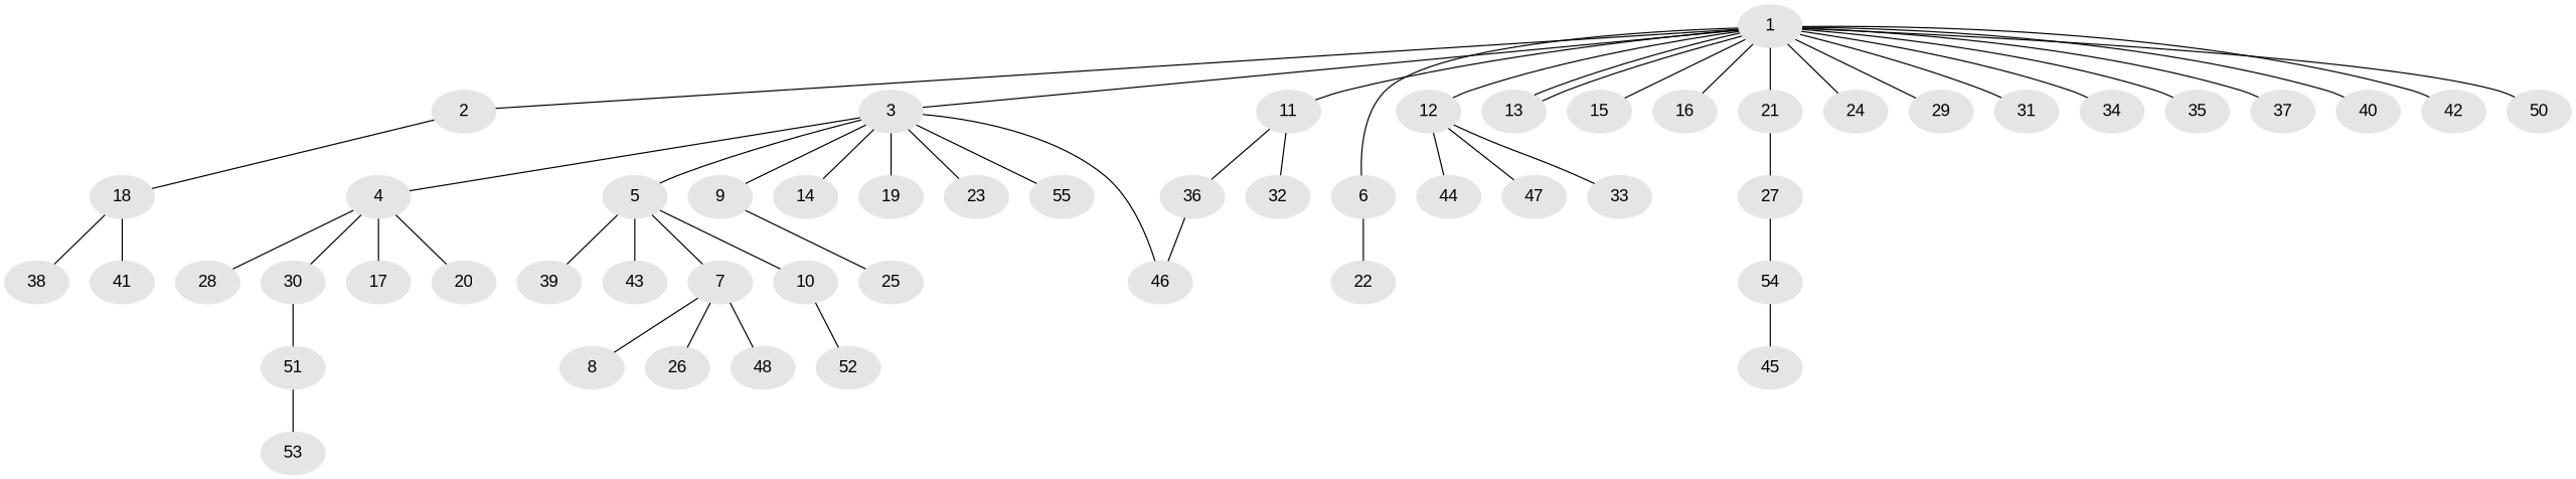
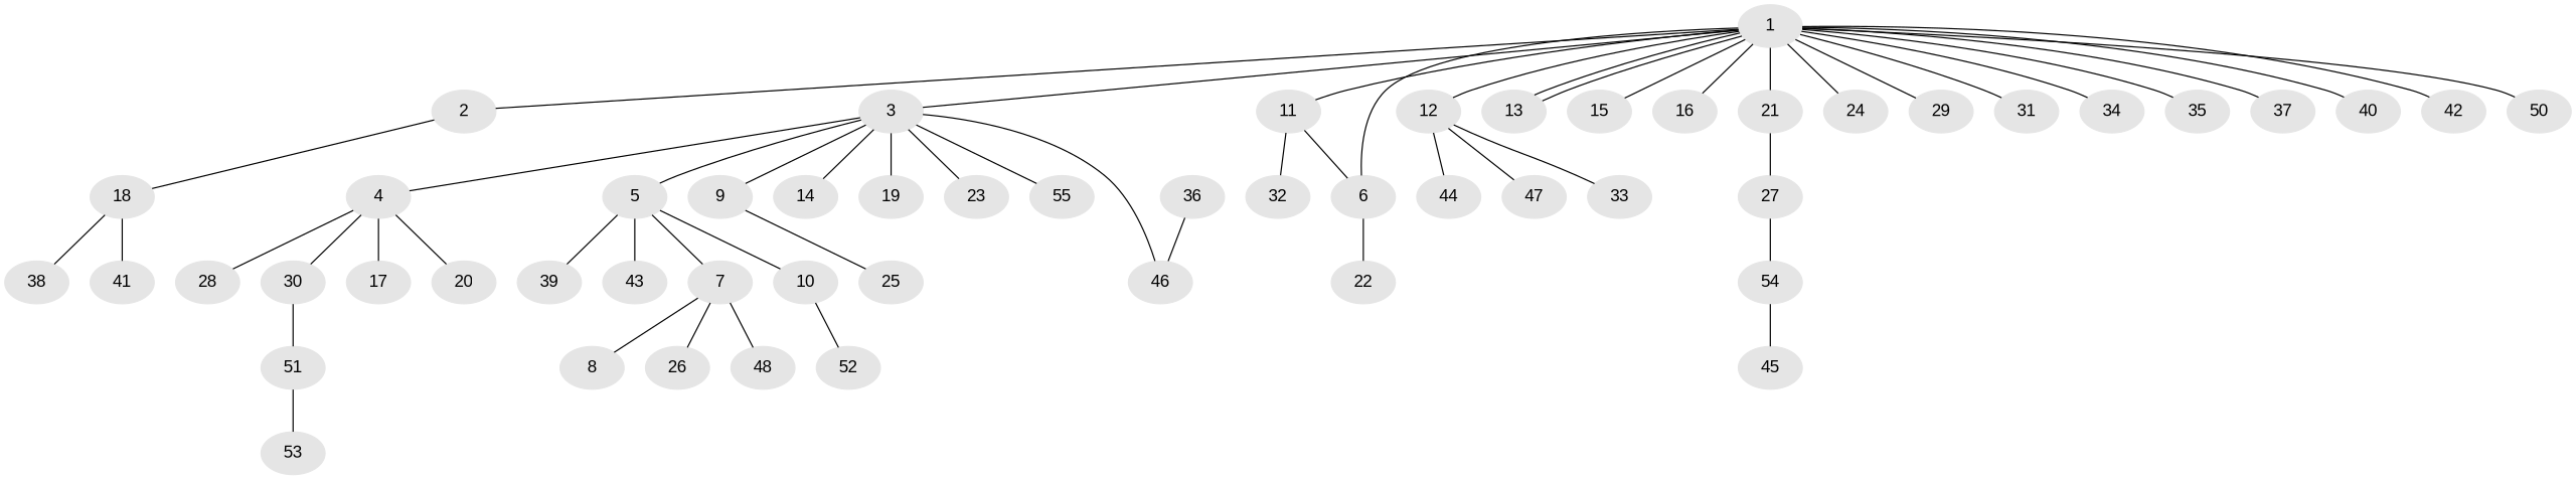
  graph {
    fontname="Liberation Sans"
    node [color=gray90 fontname="Liberation Sans" style=filled]
    edge [fontname="Liberation Sans"]
    1
    2
    3
    6
    11
    12
    13
    15
    16
    21
    24
    29
    31
    34
    35
    37
    40
    42
    50
    18
    4
    5
    9
    14
    19
    23
    46
    55
    22
    32
    36
    33
    44
    47
    27
    38
    41
    17
    20
    28
    30
    7
    10
    39
    43
    25
    51
    8
    26
    48
    52
    54
    45
    53
    1 -- 2
    1 -- 3
    1 -- 6
    1 -- 11
    1 -- 12
    1 -- 13
    1 -- 13
    1 -- 15
    1 -- 16
    1 -- 21
    1 -- 24
    1 -- 29
    1 -- 31
    1 -- 34
    1 -- 35
    1 -- 37
    1 -- 40
    1 -- 42
    1 -- 50
    2 -- 18
    3 -- 4
    3 -- 5
    3 -- 9
    3 -- 14
    3 -- 19
    3 -- 23
    3 -- 46
    3 -- 55
    6 -- 22
    11 -- 32
-   11 -- 36
+   11 -- 6
    12 -- 33
    12 -- 44
    12 -- 47
    21 -- 27
    18 -- 38
    18 -- 41
    4 -- 17
    4 -- 20
    4 -- 28
    4 -- 30
    5 -- 7
    5 -- 10
    5 -- 39
    5 -- 43
    9 -- 25
    36 -- 46
    27 -- 54
    30 -- 51
    7 -- 8
    7 -- 26
    7 -- 48
    10 -- 52
    51 -- 53
    54 -- 45
  }
